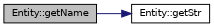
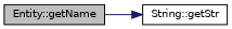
  digraph {
    rankdir=LR
    node [color=black fontname=Helvetica fontsize=10 shape=record style=filled]
    n1 [fillcolor=grey75 fontcolor=black height=0.2 label="Entity::getName" width=0.4]
-   n2 [fillcolor=white height=0.2 label="Entity::getStr" width=0.4]
+   n2 [fillcolor=white height=0.2 label="String::getStr" width=0.4]
    n1 -> n2 [color=midnightblue fontname=Helvetica fontsize=10 labelfontname=Helvetica labelfontsize=10 style=solid]
  }
